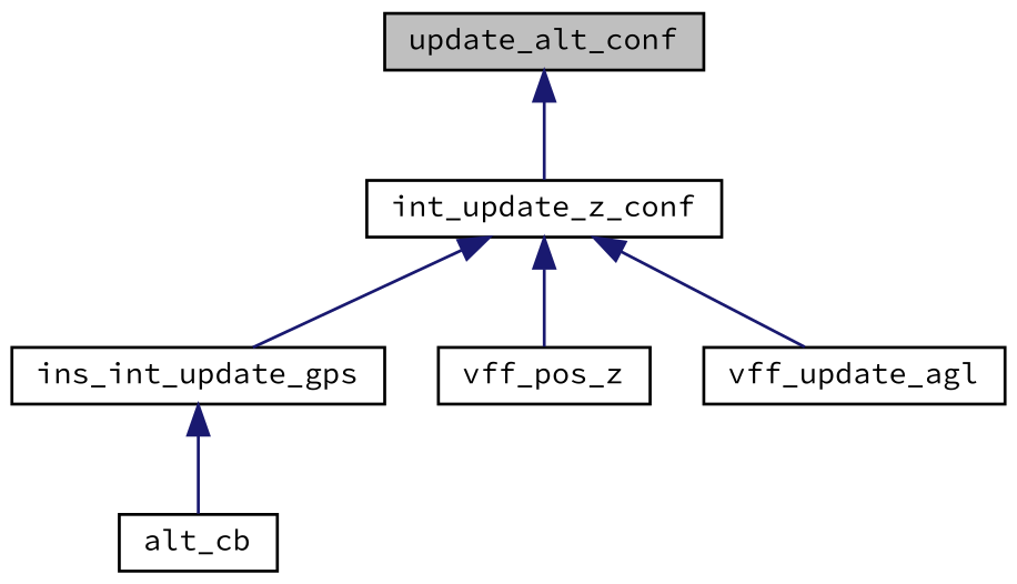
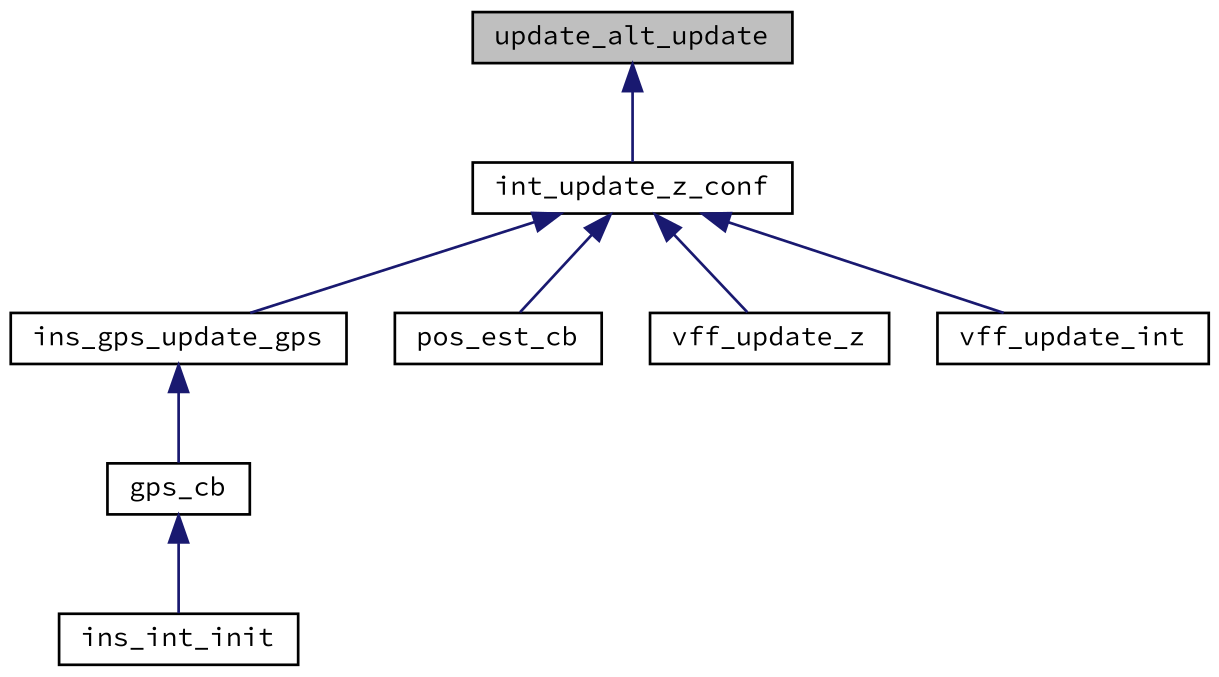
  digraph {
    fontname="Source Code Pro"
    rankdir=TB
    node [color=black fillcolor=white fontname="Source Code Pro" fontsize=10 shape=record style=filled]
    edge [color=midnightblue dir=back fontname="Source Code Pro" fontsize=10 labelfontname=FreeSans labelfontsize=10 style=solid]
-   n1 [fillcolor=grey75 fontcolor=black height=0.2 label=update_alt_conf width=0.4]
+   n1 [fillcolor=grey75 fontcolor=black height=0.2 label=update_alt_update width=0.4]
    n2 [height=0.2 label=int_update_z_conf width=0.4]
-   n3 [height=0.2 label=ins_int_update_gps width=0.4]
-   n5 [height=0.2 label=vff_pos_z width=0.4]
-   n6 [height=0.2 label=vff_update_agl width=0.4]
-   n7 [height=0.2 label=alt_cb width=0.4]
+   n3 [height=0.2 label=ins_gps_update_gps width=0.4]
+   n4 [height=0.2 label=pos_est_cb width=0.4]
+   n5 [height=0.2 label=vff_update_z width=0.4]
+   n6 [height=0.2 label=vff_update_int width=0.4]
+   n7 [height=0.2 label=gps_cb width=0.4]
+   n8 [height=0.2 label=ins_int_init width=0.4]
    n1 -> n2
    n2 -> n3
+   n2 -> n4
    n2 -> n5
    n2 -> n6
    n3 -> n7
+   n7 -> n8
  }
